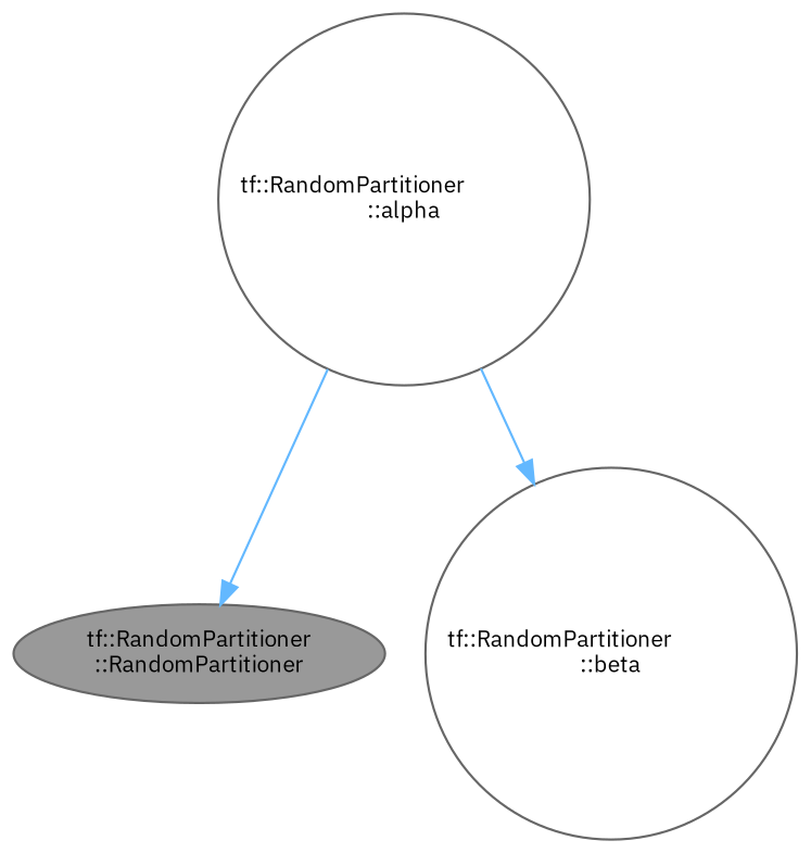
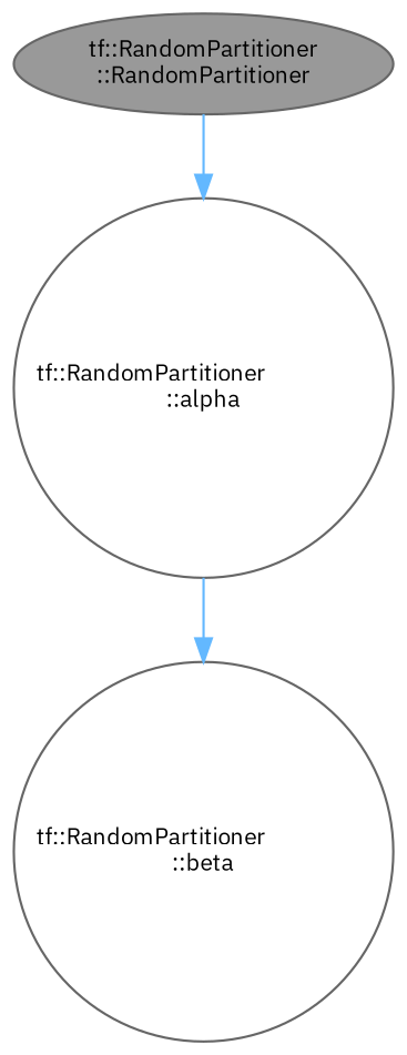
  digraph {
    fontname="IBM Plex Sans"
    rankdir=TB
    node [color=grey40 fillcolor=white fontname="IBM Plex Sans" fontsize=10 shape=circle style=filled]
    edge [color=steelblue1 fontname="IBM Plex Sans" fontsize=10 labelfontname=Helvetica labelfontsize=10 style=solid]
    n1 [color=gray40 fillcolor=grey60 fontcolor=black height=0.2 label="tf::RandomPartitioner\l::RandomPartitioner" shape=ellipse width=0.4]
    n2 [height=0.2 label="tf::RandomPartitioner\l::alpha" width=0.4]
    n3 [height=0.2 label="tf::RandomPartitioner\l::beta" width=0.4]
-   n2 -> n1
+   n1 -> n2
    n2 -> n3
  }
